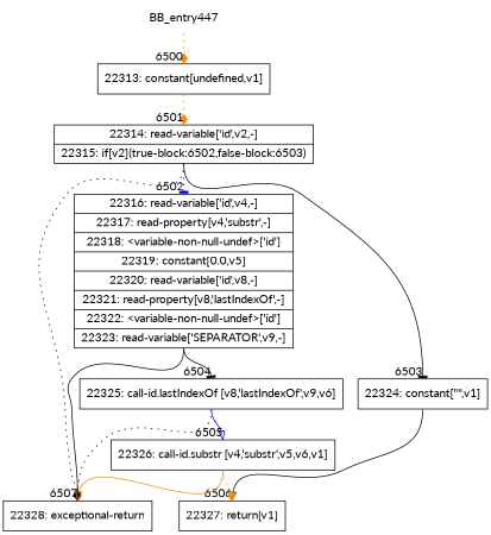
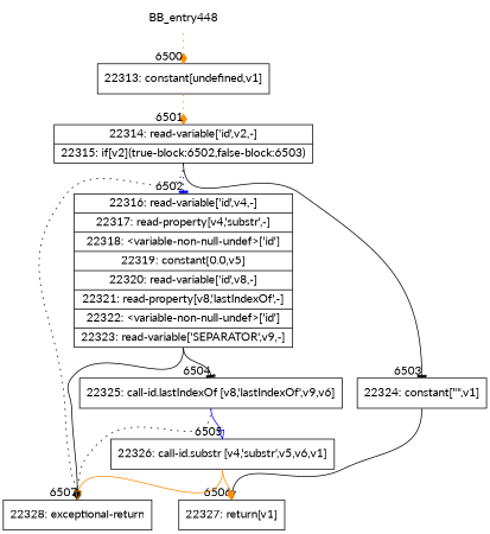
  digraph {
    fontname=Lato
    rankdir=TD
    node [fontname=Lato shape=record]
    edge [arrowhead=diamond color=black fontname=Lato headport=n style=dotted tailport=s]
-   BB_entry448 [shape=none label=BB_entry447]
+   BB_entry448 [shape=none]
    n2 [label="{22313: constant[undefined,v1]}"]
    n3 [label="{22314: read-variable['id',v2,-]|22315: if[v2](true-block:6502,false-block:6503)}"]
    n4 [label="{22316: read-variable['id',v4,-]|22317: read-property[v4,'substr',-]|22318: \<variable-non-null-undef\>['id']|22319: constant[0.0,v5]|22320: read-variable['id',v8,-]|22321: read-property[v8,'lastIndexOf',-]|22322: \<variable-non-null-undef\>['id']|22323: read-variable['SEPARATOR',v9,-]}"]
    n5 [label="{22324: constant[\"\",v1]}"]
    n6 [label="{22328: exceptional-return}"]
    n7 [label="{22325: call-id.lastIndexOf [v8,'lastIndexOf',v9,v6]}"]
    n8 [label="{22327: return[v1]}"]
    n9 [label="{22326: call-id.substr [v4,'substr',v5,v6,v1]}"]
    BB_entry448 -> n2 [color=darkorange headlabel="    6500"]
    n2 -> n3 [color=darkorange headlabel="      6501"]
    n3 -> n4 [arrowhead=tee color=blue headlabel="      6502"]
    n3 -> n5 [arrowhead=tee headlabel="      6503" style=solid]
    n3 -> n6 [headlabel="      6507"]
    n4 -> n6 [style=solid]
    n4 -> n7 [arrowhead=tee headlabel="      6504" style=solid]
    n5 -> n8 [arrowhead=onormal headlabel="      6506" style=solid]
    n7 -> n6 [arrowhead=onormal]
    n7 -> n9 [arrowhead=onormal color=blue headlabel="      6505" style=solid]
    n9 -> n6 [arrowhead=onormal color=darkorange style=solid]
-   n9 -> n8 [color=darkorange]
+   n9 -> n8 [color=darkorange style=solid]
  }
